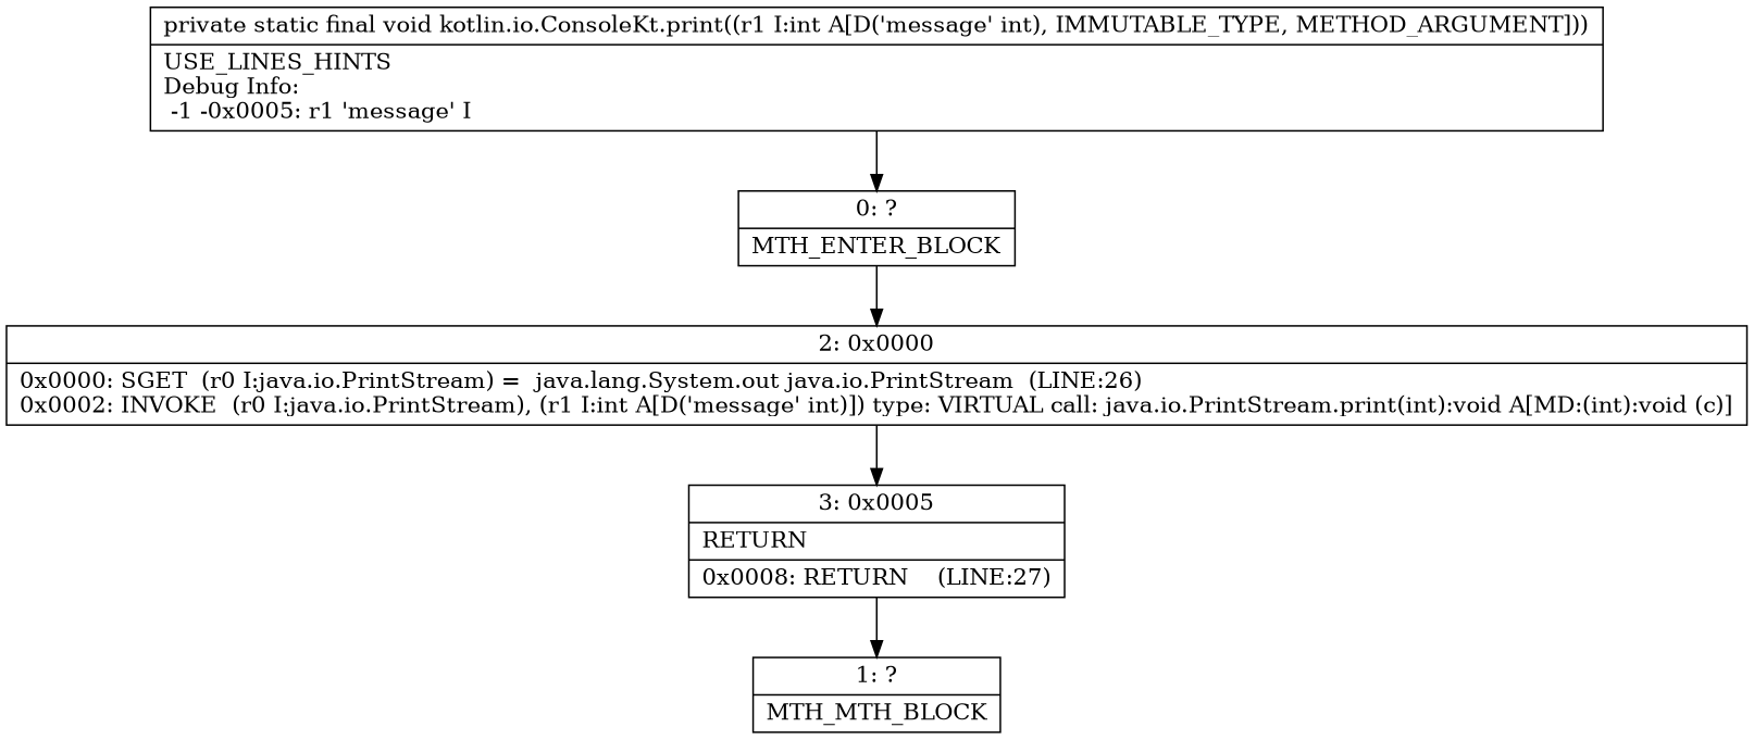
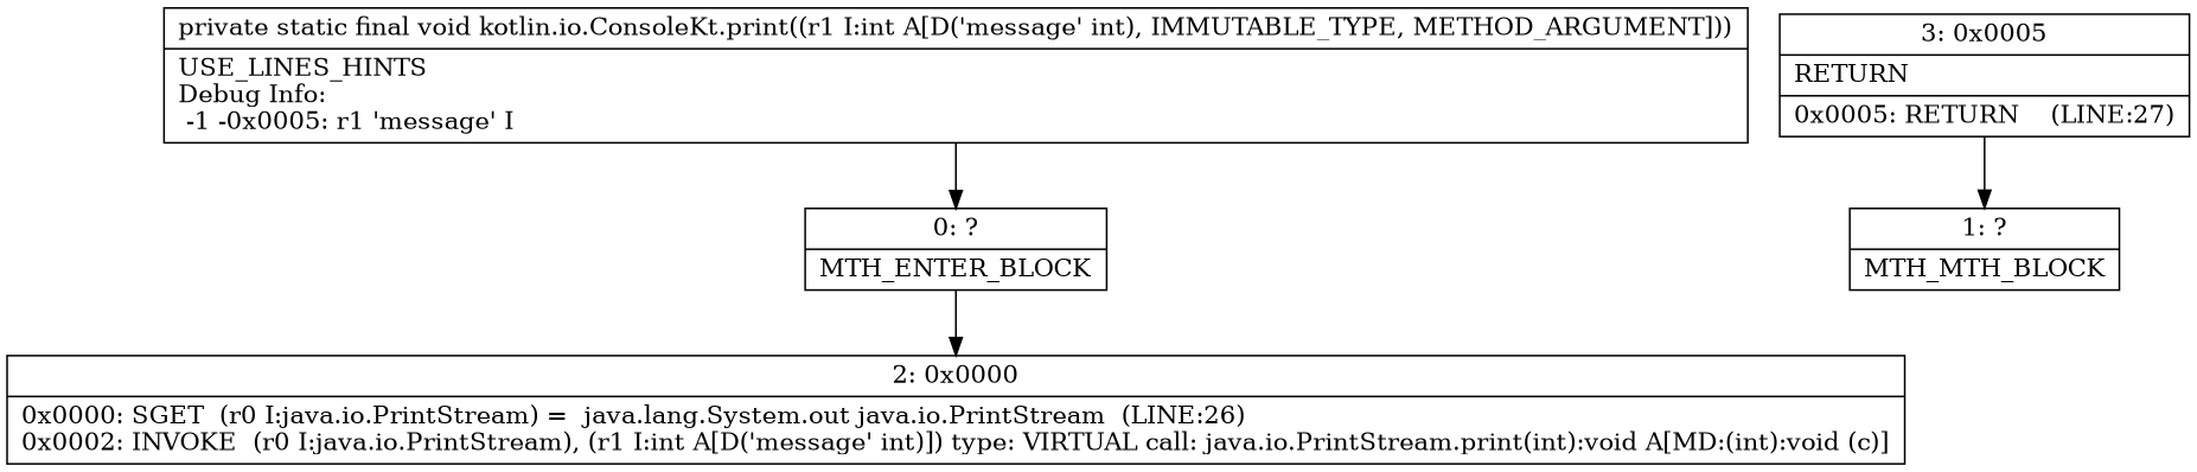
  digraph {
    node [shape=record]
    n1 [label="{0\:\ ?|MTH_ENTER_BLOCK\l}"]
    n2 [label="{2\:\ 0x0000|0x0000: SGET  (r0 I:java.io.PrintStream) =  java.lang.System.out java.io.PrintStream  (LINE:26)\l0x0002: INVOKE  (r0 I:java.io.PrintStream), (r1 I:int A[D('message' int)]) type: VIRTUAL call: java.io.PrintStream.print(int):void A[MD:(int):void (c)]\l}"]
-   n3 [label="{3\:\ 0x0005|RETURN\l|0x0008: RETURN    (LINE:27)\l}"]
+   n3 [label="{3\:\ 0x0005|RETURN\l|0x0005: RETURN    (LINE:27)\l}"]
    n4 [label="{1\:\ ?|MTH_MTH_BLOCK\l}"]
    n5 [label="{private static final void kotlin.io.ConsoleKt.print((r1 I:int A[D('message' int), IMMUTABLE_TYPE, METHOD_ARGUMENT]))  | USE_LINES_HINTS\lDebug Info:\l  \-1 \-0x0005: r1 'message' I\l}"]
    n1 -> n2
-   n2 -> n3
    n3 -> n4
    n5 -> n1
  }
